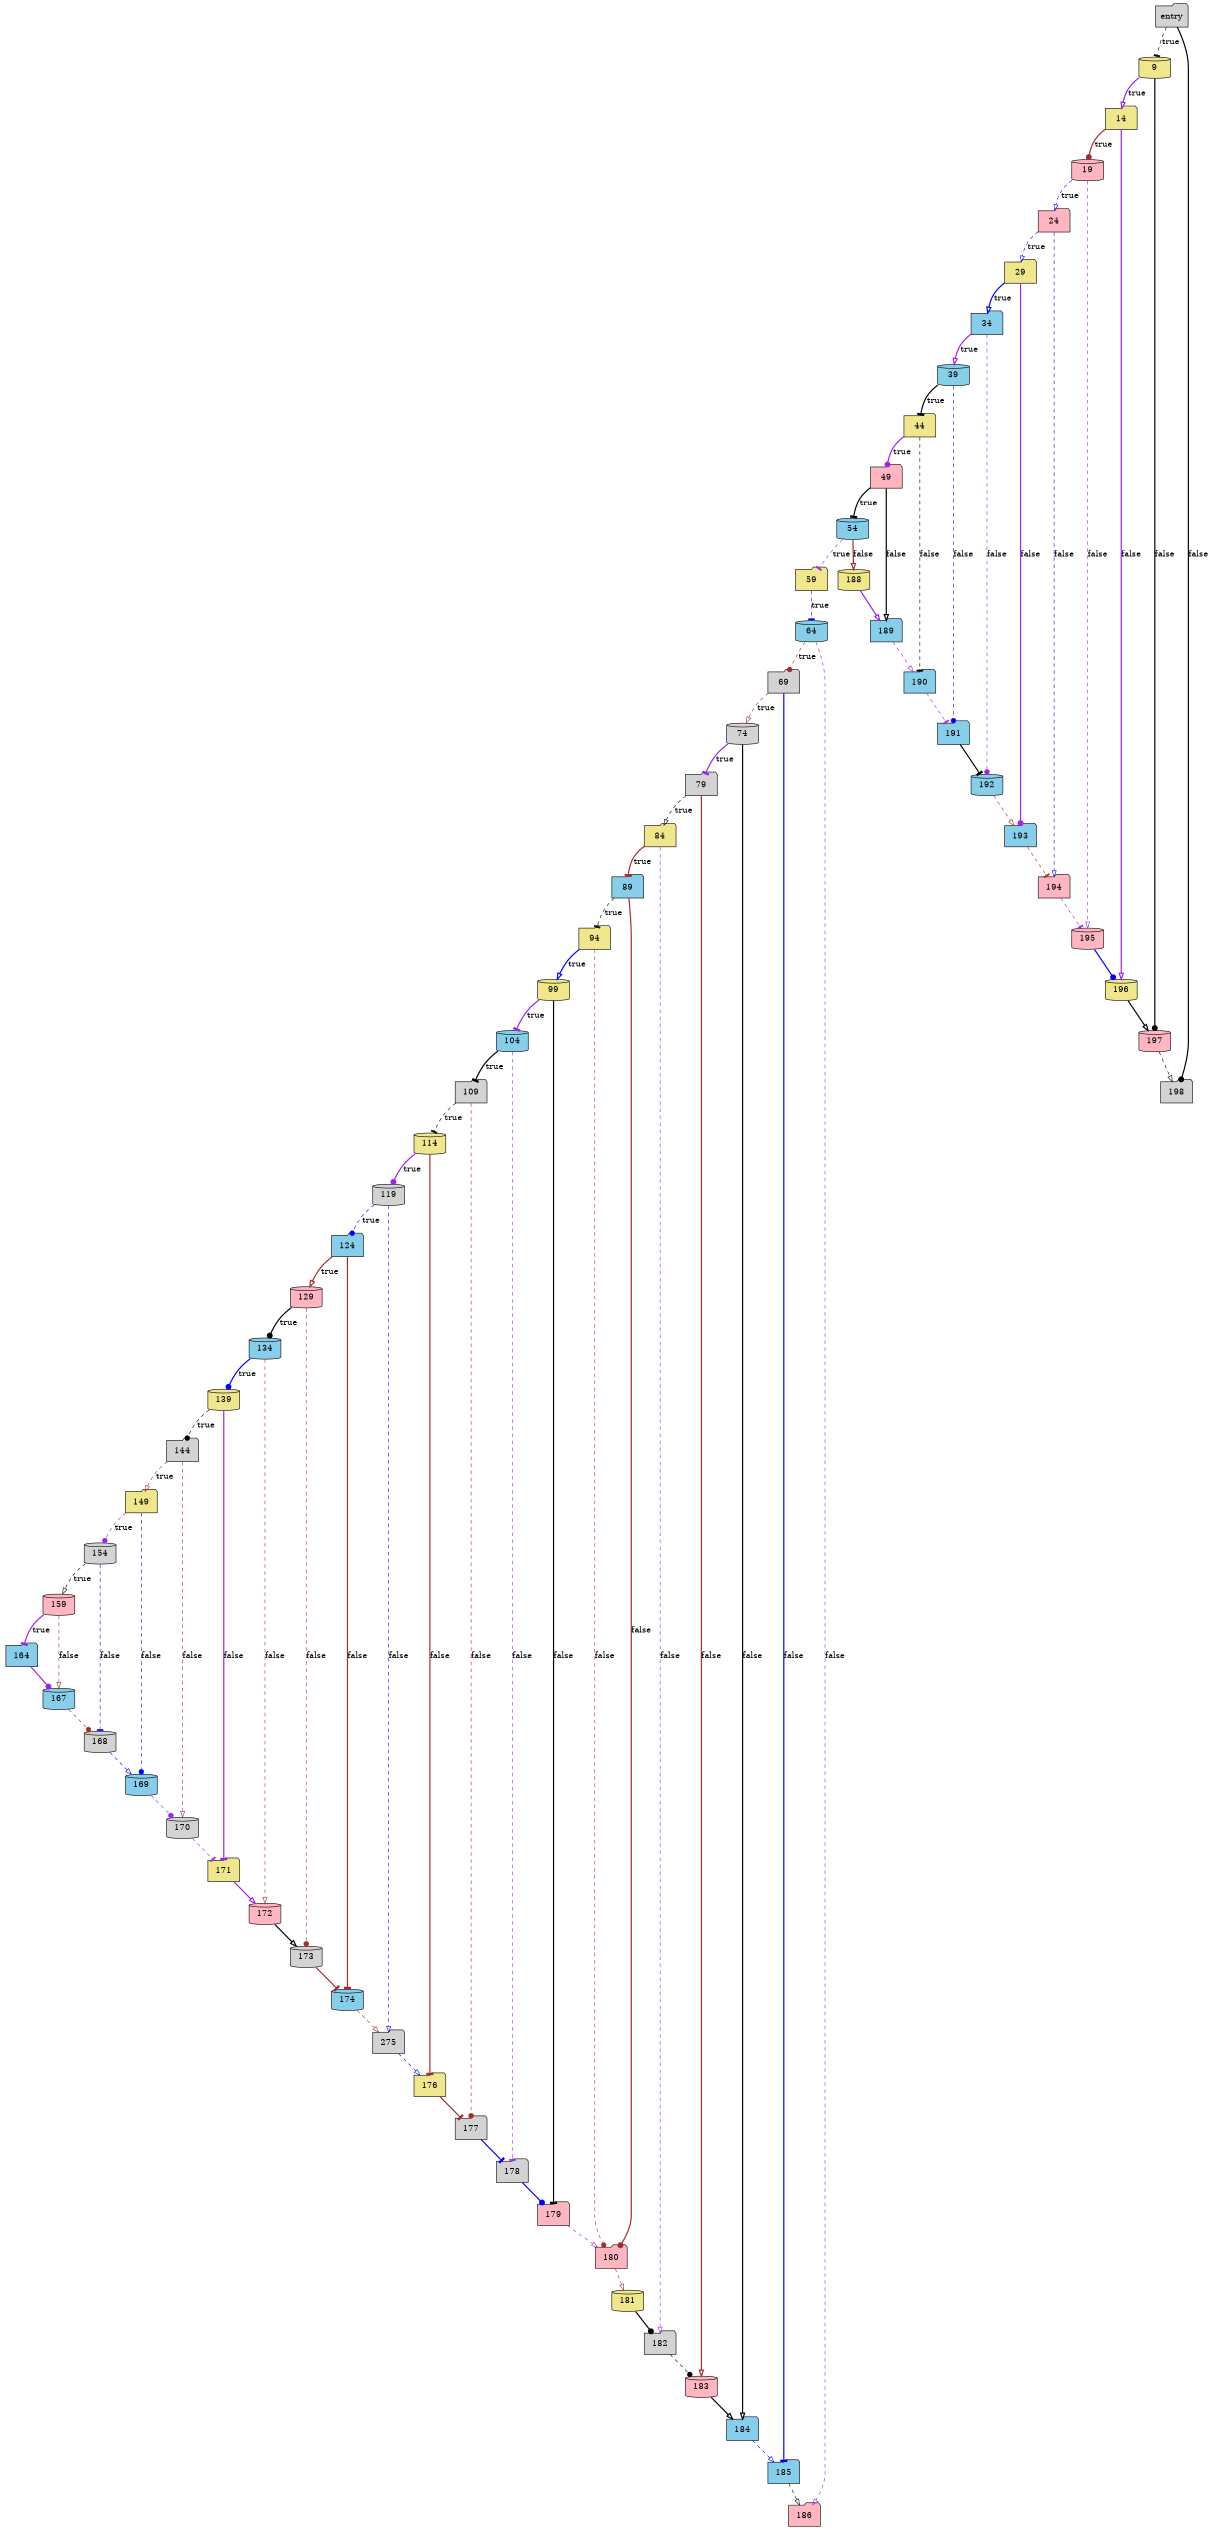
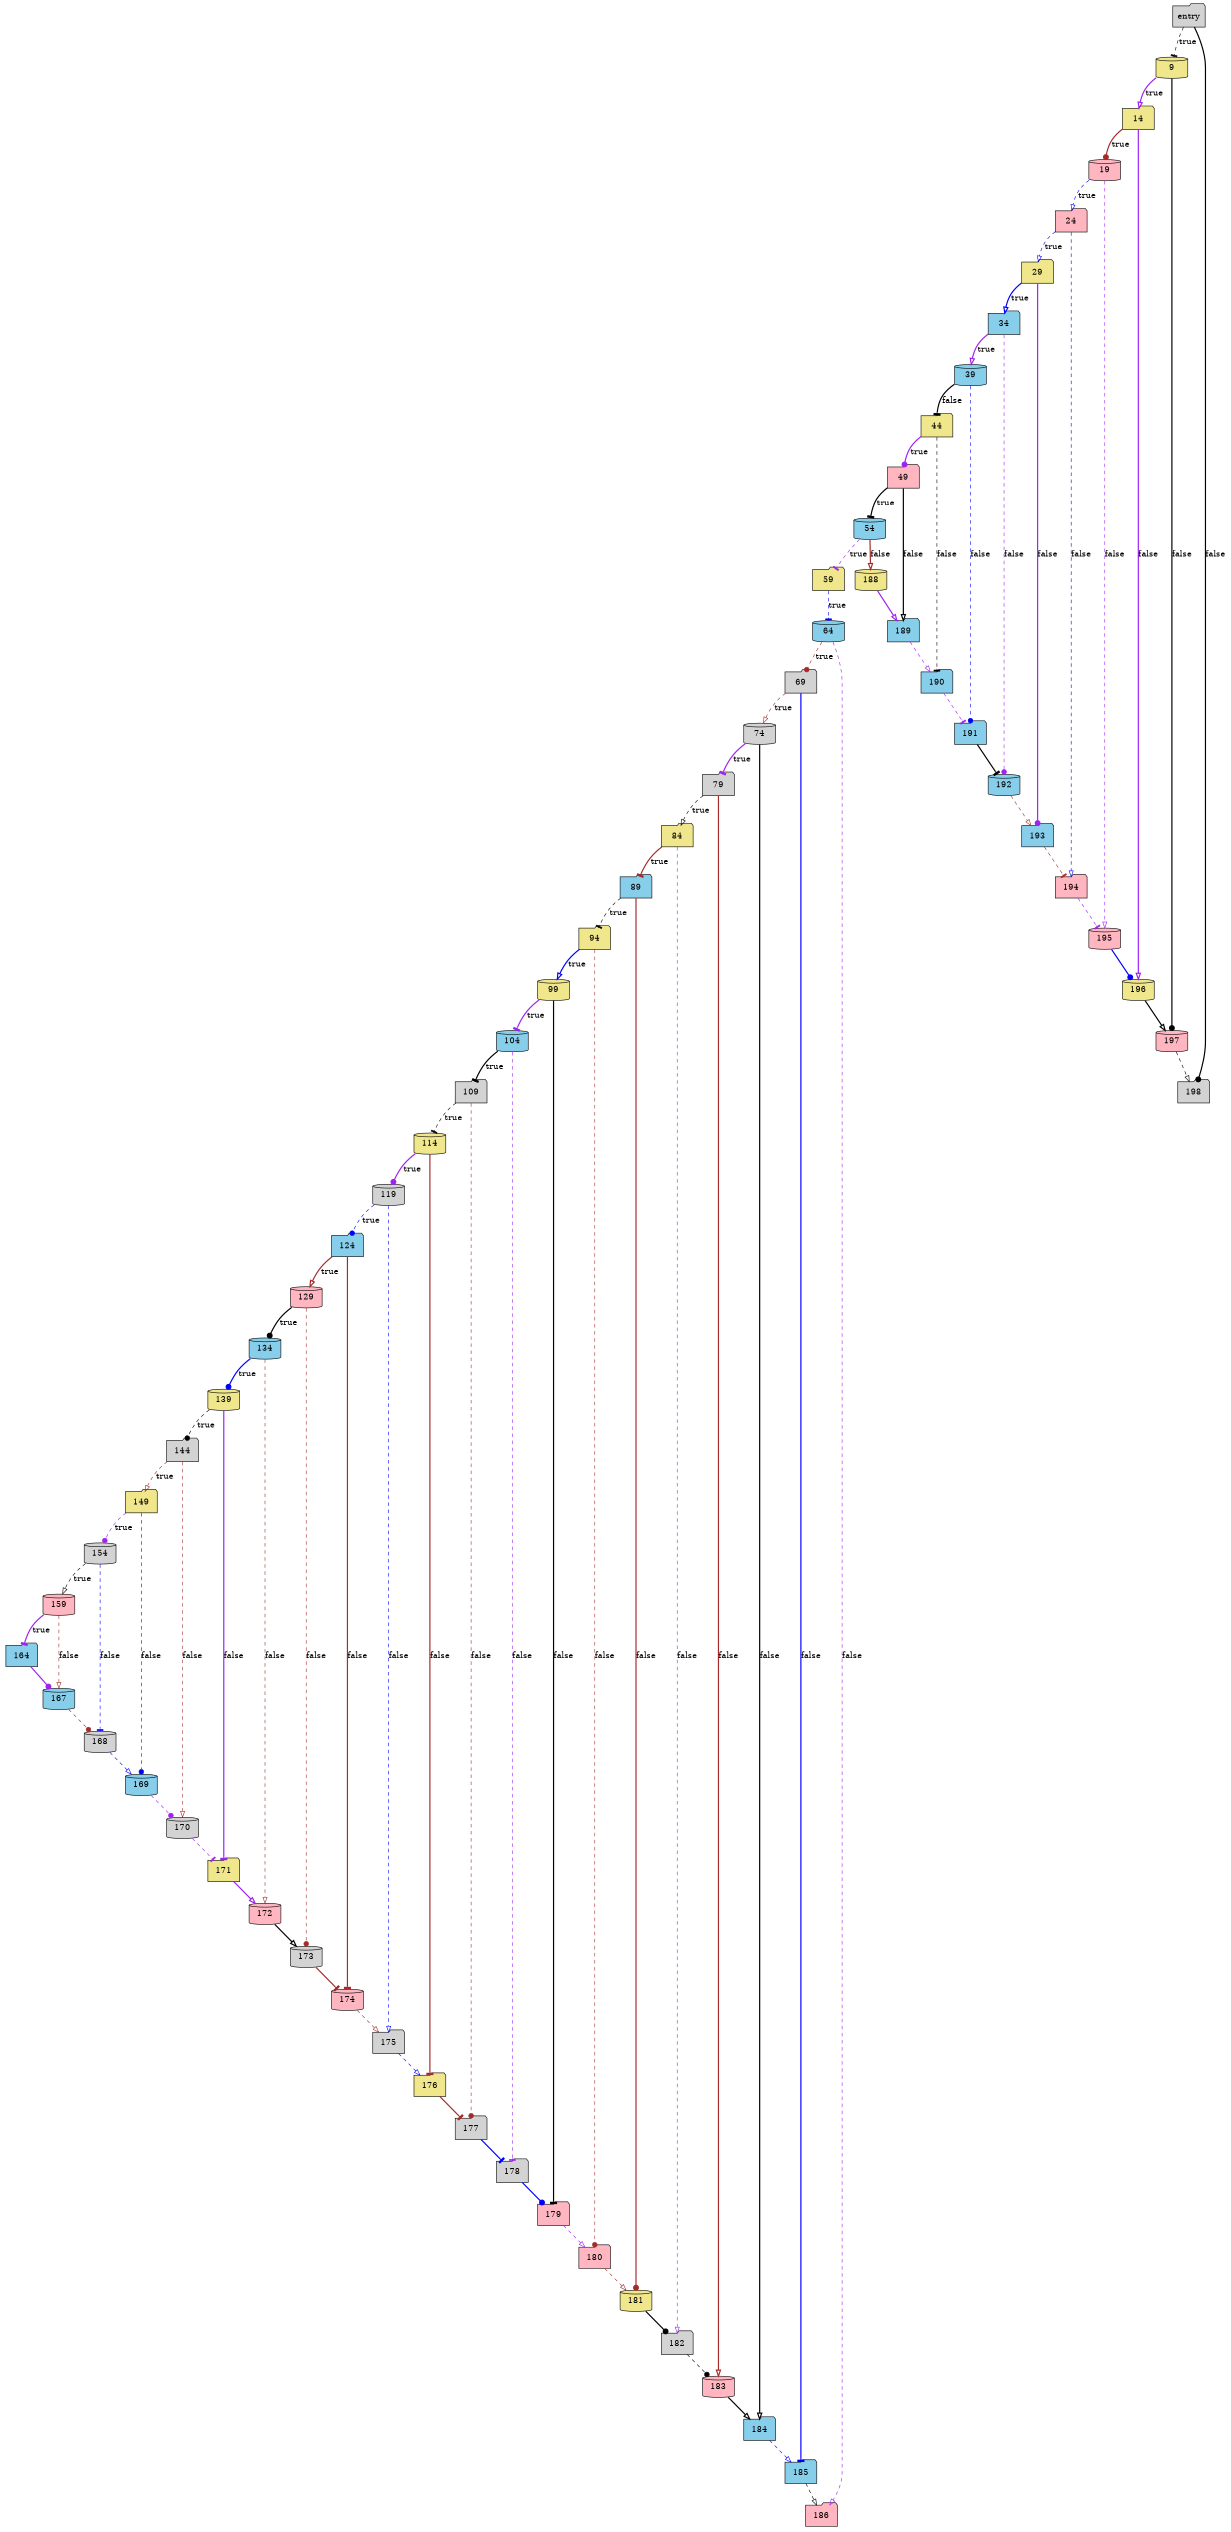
  digraph {
    node [fillcolor=skyblue shape=folder style=filled]
    edge [arrowhead=onormal color=purple style=dashed]
    n1 [fillcolor=lightgrey label=entry]
    9 [fillcolor=khaki shape=cylinder]
    198 [fillcolor=lightgrey]
    14 [fillcolor=khaki]
    197 [fillcolor=lightpink shape=cylinder]
    19 [fillcolor=lightpink shape=cylinder]
    196 [fillcolor=khaki shape=cylinder]
    24 [fillcolor=lightpink]
    195 [fillcolor=lightpink shape=cylinder]
    29 [fillcolor=khaki]
    194 [fillcolor=lightpink]
    34
    193
    39 [shape=cylinder]
    192 [shape=cylinder]
    44 [fillcolor=khaki]
    191
    49 [fillcolor=lightpink]
    190
    54 [shape=cylinder]
    189
    59 [fillcolor=khaki]
    188 [fillcolor=khaki shape=cylinder]
    64 [shape=cylinder]
    69 [fillcolor=lightgrey]
    186 [fillcolor=lightpink]
    74 [fillcolor=lightgrey shape=cylinder]
    185
    79 [fillcolor=lightgrey]
    184
    84 [fillcolor=khaki]
    183 [fillcolor=lightpink shape=cylinder]
    89
    182 [fillcolor=lightgrey]
    94 [fillcolor=khaki]
    181 [fillcolor=khaki shape=cylinder]
    99 [fillcolor=khaki shape=cylinder]
    180 [fillcolor=lightpink]
    104 [shape=cylinder]
    179 [fillcolor=lightpink]
    109 [fillcolor=lightgrey]
    178 [fillcolor=lightgrey]
    114 [fillcolor=khaki shape=cylinder]
    177 [fillcolor=lightgrey]
    119 [fillcolor=lightgrey shape=cylinder]
    176 [fillcolor=khaki]
    124
-   175 [fillcolor=lightgrey label=275]
+   175 [fillcolor=lightgrey]
    129 [fillcolor=lightpink shape=cylinder]
-   174 [shape=cylinder]
+   174 [fillcolor=lightpink shape=cylinder]
    134 [shape=cylinder]
    173 [fillcolor=lightgrey shape=cylinder]
    139 [fillcolor=khaki shape=cylinder]
    172 [fillcolor=lightpink shape=cylinder]
    144 [fillcolor=lightgrey]
    171 [fillcolor=khaki]
    149 [fillcolor=khaki]
    170 [fillcolor=lightgrey shape=cylinder]
    154 [fillcolor=lightgrey shape=cylinder]
    169 [shape=cylinder]
    159 [fillcolor=lightpink shape=cylinder]
    168 [fillcolor=lightgrey shape=cylinder]
    164
    167 [shape=cylinder]
    n1 -> 9 [arrowhead=tee color=black label=true]
    n1 -> 198 [arrowhead=dot color=black label=false style=bold]
    9 -> 14 [label=true style=bold]
    9 -> 197 [arrowhead=dot color=black label=false style=bold]
    14 -> 19 [arrowhead=dot color=brown label=true style=bold]
    14 -> 196 [label=false style=bold]
    197 -> 198 [color=black]
    19 -> 24 [color=blue label=true]
    19 -> 195 [label=false]
    196 -> 197 [color=black style=bold]
    24 -> 29 [color=blue label=true]
    24 -> 194 [color=blue label=false]
    195 -> 196 [arrowhead=dot color=blue style=bold]
    29 -> 34 [color=blue label=true style=bold]
    29 -> 193 [arrowhead=dot label=false style=bold]
    194 -> 195 [arrowhead=tee]
    34 -> 39 [label=true style=bold]
    34 -> 192 [arrowhead=dot label=false]
    193 -> 194 [arrowhead=tee color=brown]
-   39 -> 44 [arrowhead=tee color=black label=true style=bold]
+   39 -> 44 [arrowhead=tee color=black label=false style=bold]
    39 -> 191 [arrowhead=dot color=blue label=false]
    192 -> 193 [color=brown]
    44 -> 49 [arrowhead=dot label=true style=bold]
    44 -> 190 [arrowhead=tee color=black label=false]
    191 -> 192 [arrowhead=tee color=black style=bold]
    49 -> 54 [arrowhead=tee color=black label=true style=bold]
    49 -> 189 [color=black label=false style=bold]
    190 -> 191 [arrowhead=tee]
    54 -> 59 [arrowhead=tee label=true]
    54 -> 188 [color=brown label=false style=bold]
    189 -> 190
    59 -> 64 [arrowhead=tee color=blue label=true]
    188 -> 189 [style=bold]
    64 -> 69 [arrowhead=dot color=brown label=true]
    64 -> 186 [label=false]
    69 -> 74 [color=brown label=true]
    69 -> 185 [arrowhead=tee color=blue label=false style=bold]
    74 -> 79 [arrowhead=tee label=true style=bold]
    74 -> 184 [color=black label=false style=bold]
    185 -> 186 [color=black]
    79 -> 84 [color=black label=true]
    79 -> 183 [color=brown label=false style=bold]
    184 -> 185 [color=blue]
    84 -> 89 [arrowhead=tee color=brown label=true style=bold]
    84 -> 182 [label=false]
    183 -> 184 [color=black style=bold]
    89 -> 94 [arrowhead=tee color=black label=true]
-   89 -> 180 [arrowhead=dot color=brown label=false style=bold]
+   89 -> 181 [arrowhead=dot color=brown label=false style=bold]
    182 -> 183 [arrowhead=dot color=black]
    94 -> 99 [color=blue label=true style=bold]
    94 -> 180 [arrowhead=dot color=brown label=false]
    181 -> 182 [arrowhead=dot color=black style=bold]
    99 -> 104 [arrowhead=tee label=true style=bold]
    99 -> 179 [arrowhead=tee color=black label=false style=bold]
    180 -> 181 [color=brown]
    104 -> 109 [arrowhead=tee color=black label=true style=bold]
    104 -> 178 [arrowhead=tee label=false]
    179 -> 180
    109 -> 114 [arrowhead=tee color=black label=true]
    109 -> 177 [arrowhead=dot color=brown label=false]
    178 -> 179 [arrowhead=dot color=blue style=bold]
    114 -> 119 [arrowhead=dot label=true style=bold]
    114 -> 176 [arrowhead=tee color=brown label=false style=bold]
    177 -> 178 [arrowhead=tee color=blue style=bold]
    119 -> 124 [arrowhead=dot color=blue label=true]
    119 -> 175 [color=blue label=false]
    176 -> 177 [arrowhead=tee color=brown style=bold]
    124 -> 129 [color=brown label=true style=bold]
    124 -> 174 [arrowhead=tee color=brown label=false style=bold]
    175 -> 176 [color=blue]
    129 -> 134 [arrowhead=dot color=black label=true style=bold]
    129 -> 173 [arrowhead=dot color=brown label=false]
    174 -> 175 [color=brown]
    134 -> 139 [arrowhead=dot color=blue label=true style=bold]
    134 -> 172 [color=brown label=false]
    173 -> 174 [arrowhead=tee color=brown style=bold]
    139 -> 144 [arrowhead=dot color=black label=true]
    139 -> 171 [arrowhead=tee label=false style=bold]
    172 -> 173 [color=black style=bold]
    144 -> 149 [color=brown label=true]
    144 -> 170 [color=brown label=false]
    171 -> 172 [style=bold]
    149 -> 154 [arrowhead=dot label=true]
    149 -> 169 [arrowhead=dot color=blue label=false]
    170 -> 171 [arrowhead=tee]
    154 -> 159 [color=black label=true]
    154 -> 168 [arrowhead=tee color=blue label=false]
    169 -> 170 [arrowhead=dot]
    159 -> 164 [arrowhead=tee label=true style=bold]
    159 -> 167 [color=brown label=false]
    168 -> 169 [color=blue]
    164 -> 167 [arrowhead=dot style=bold]
    167 -> 168 [arrowhead=dot color=brown]
  }
